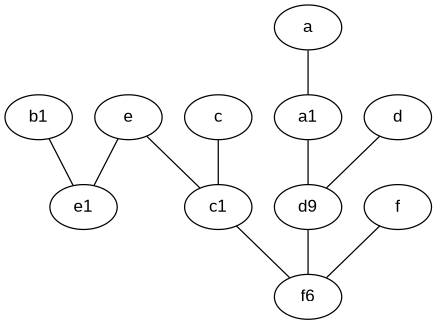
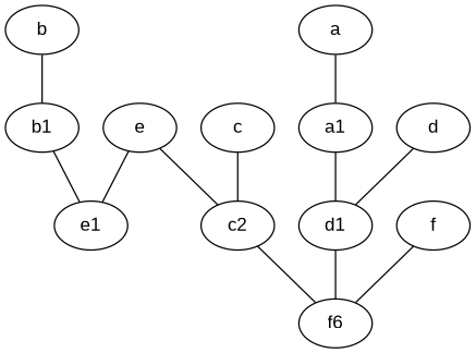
  graph {
    fontname="Liberation Sans"
    node [fontname="Liberation Sans" labelfontsize=50]
    edge [fontname="Liberation Sans"]
+   b
    b1
    e1
    a
    a1
-   d1 [label=d9]
+   d1
    n7 [label=f6]
    f
-   c1
+   c1 [label=c2]
    d
    e
    c
+   b -- b1
    b1 -- e1
    a -- a1
    a1 -- d1
    d1 -- n7
    f -- n7
    c1 -- n7
    d -- d1
    e -- e1
    e -- c1
    c -- c1
  }
